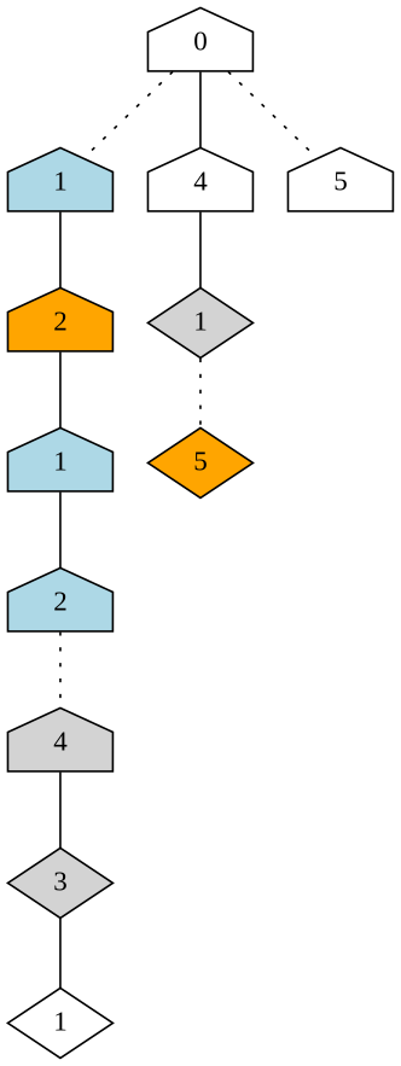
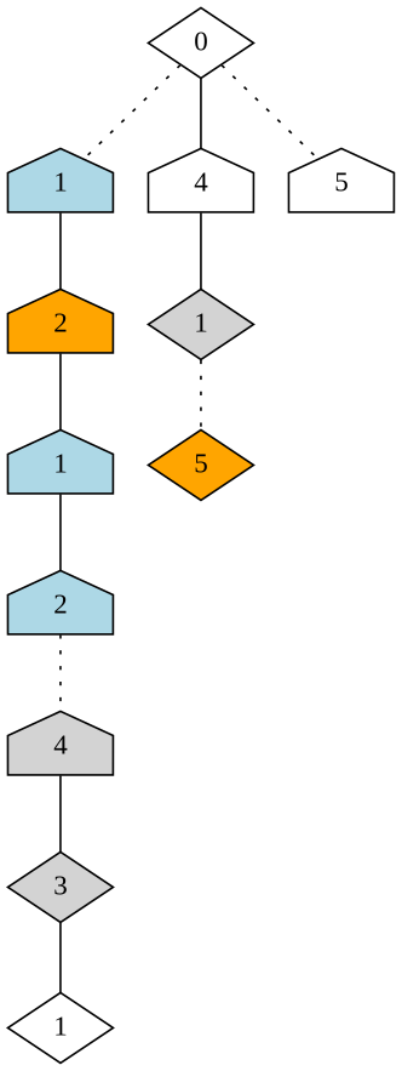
  graph {
    fontname="Liberation Serif"
    node [style=filled fillcolor=white shape=house fontname="Liberation Serif"]
    edge [fontname="Liberation Serif"]
-   n1 [label=0]
+   n1 [label=0 shape=diamond]
    n2 [label=1 fillcolor=lightblue]
    n3 [label=4]
    n4 [label=5]
    n5 [label=2 fillcolor=orange]
    n6 [label=1 fillcolor=lightblue]
    n7 [label=2 fillcolor=lightblue]
    n8 [label=4 fillcolor=lightgrey]
    n9 [label=3 fillcolor=lightgrey shape=diamond]
    n10 [label=1 shape=diamond]
    n11 [label=1 fillcolor=lightgrey shape=diamond]
    n12 [label=5 fillcolor=orange shape=diamond]
    n1 -- n2 [style=dotted]
    n1 -- n3
    n1 -- n4 [style=dotted]
    n2 -- n5
    n3 -- n11
    n5 -- n6
    n6 -- n7
    n7 -- n8 [style=dotted]
    n8 -- n9
    n9 -- n10
    n11 -- n12 [style=dotted]
  }
